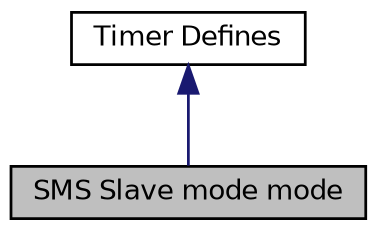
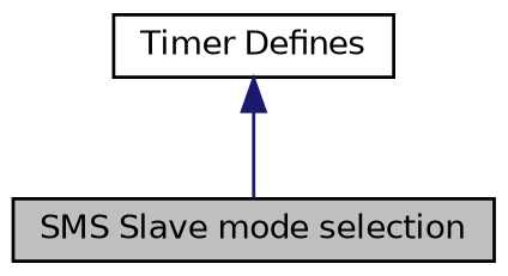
  digraph {
    rankdir=TB
    node [color=black fontname=Helvetica fontsize=10 shape=record style=filled]
-   n1 [fillcolor=grey75 fontcolor=black height=0.2 label="SMS Slave mode mode" width=0.4]
+   n1 [fillcolor=grey75 fontcolor=black height=0.2 label="SMS Slave mode selection" width=0.4]
    n2 [fillcolor=white height=0.2 label="Timer Defines" width=0.4]
    n2 -> n1 [color=midnightblue dir=back fontname=Helvetica fontsize=10 labelfontname=Helvetica labelfontsize=10 shape=plaintext style=solid]
  }
